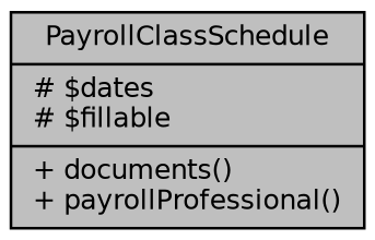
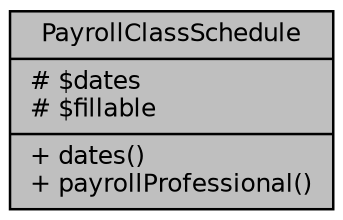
  digraph {
-   n1 [color=black fillcolor=grey75 fontcolor=black fontname=Helvetica fontsize=10 height=0.2 label="{PayrollClassSchedule\n|# $dates\l# $fillable\l|+ documents()\l+ payrollProfessional()\l}" shape=record style=filled width=0.4]
+   n1 [color=black fillcolor=grey75 fontcolor=black fontname=Helvetica fontsize=10 height=0.2 label="{PayrollClassSchedule\n|# $dates\l# $fillable\l|+ dates()\l+ payrollProfessional()\l}" shape=record style=filled width=0.4]
  }
